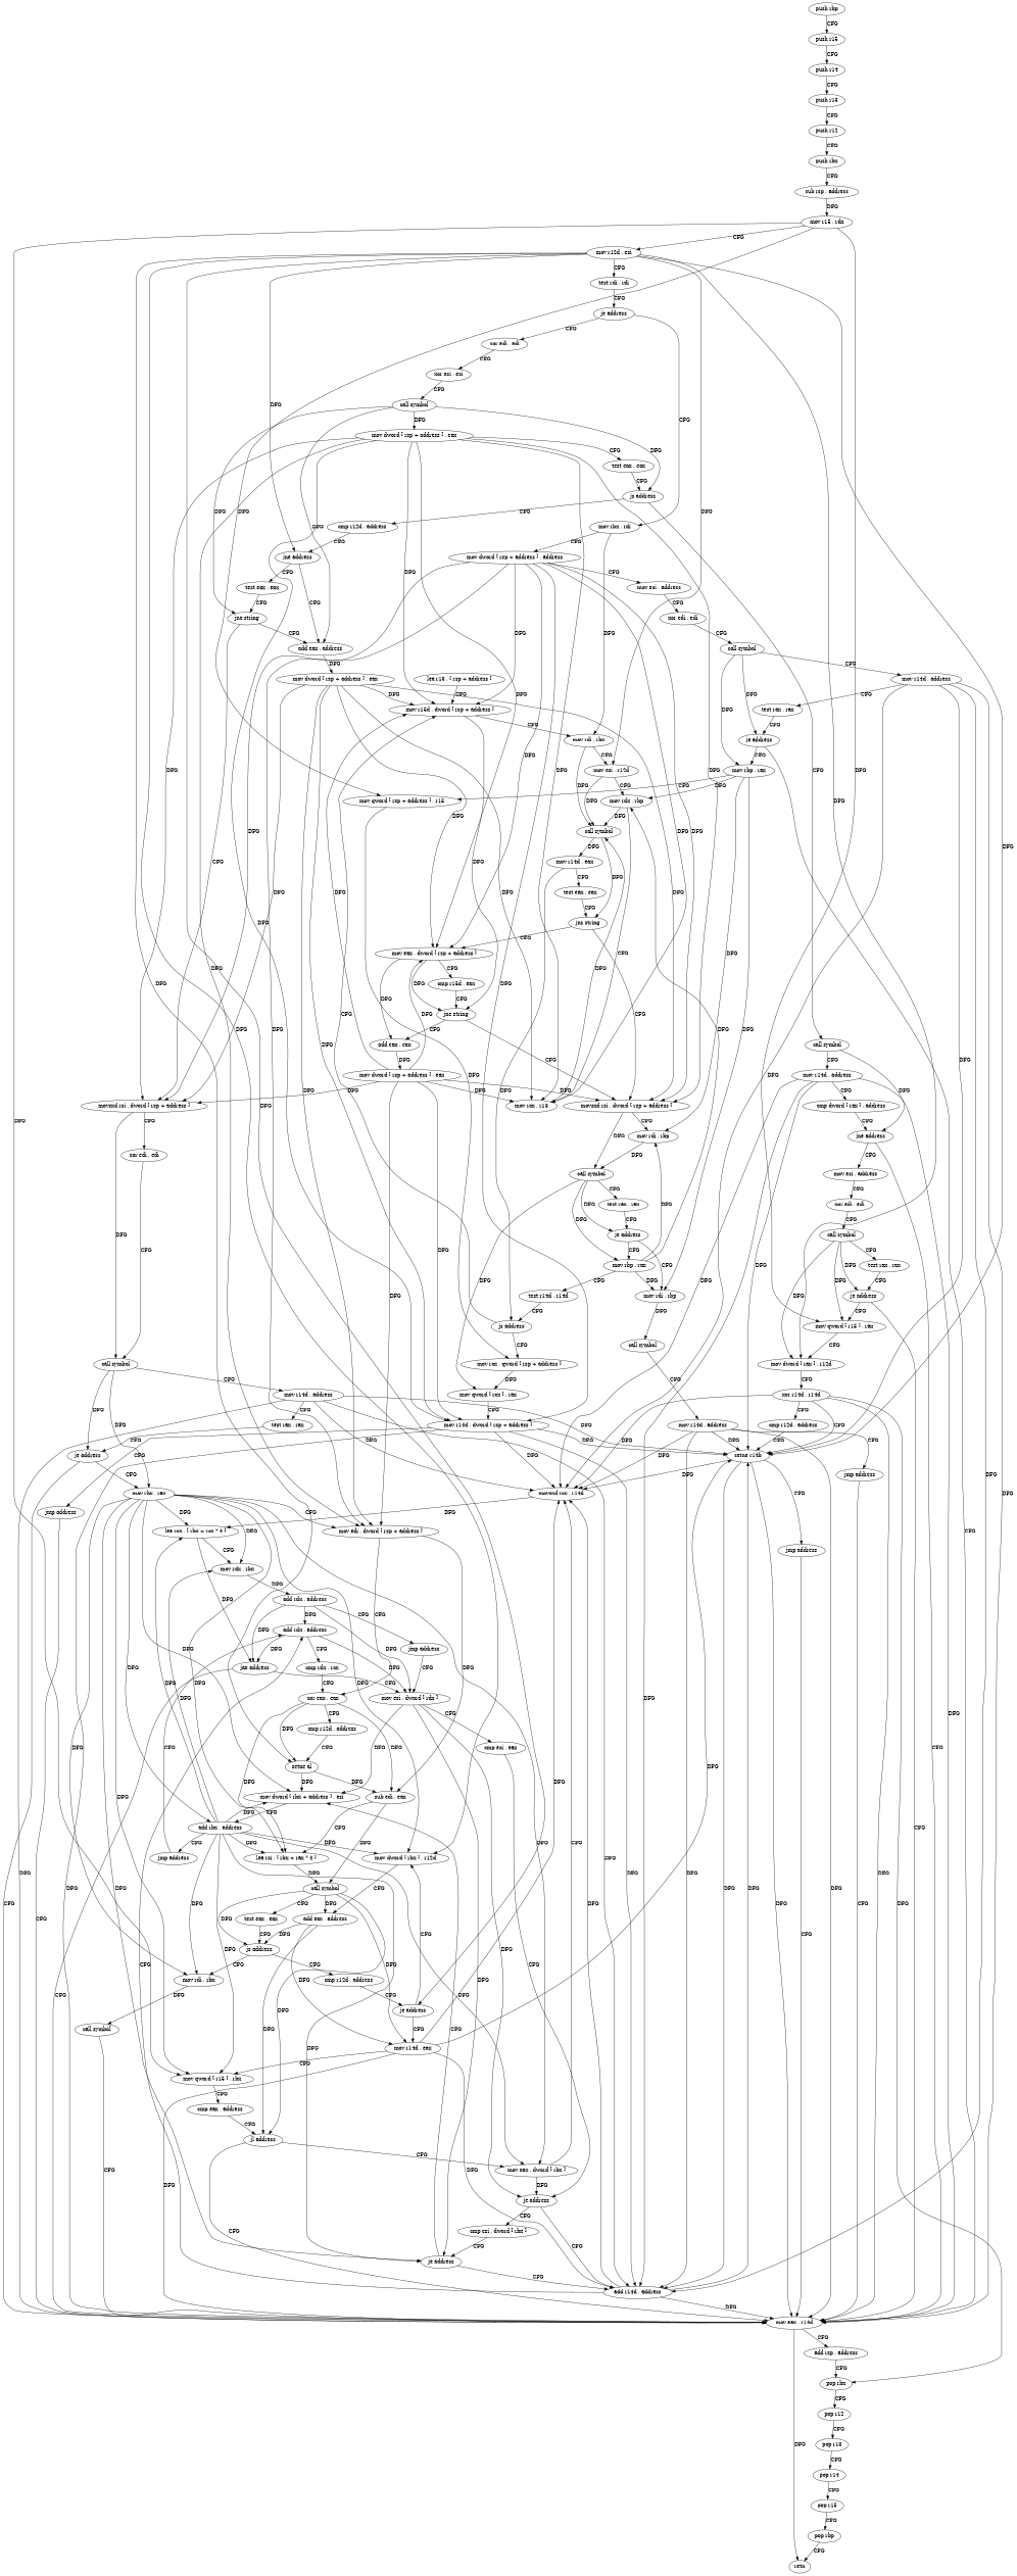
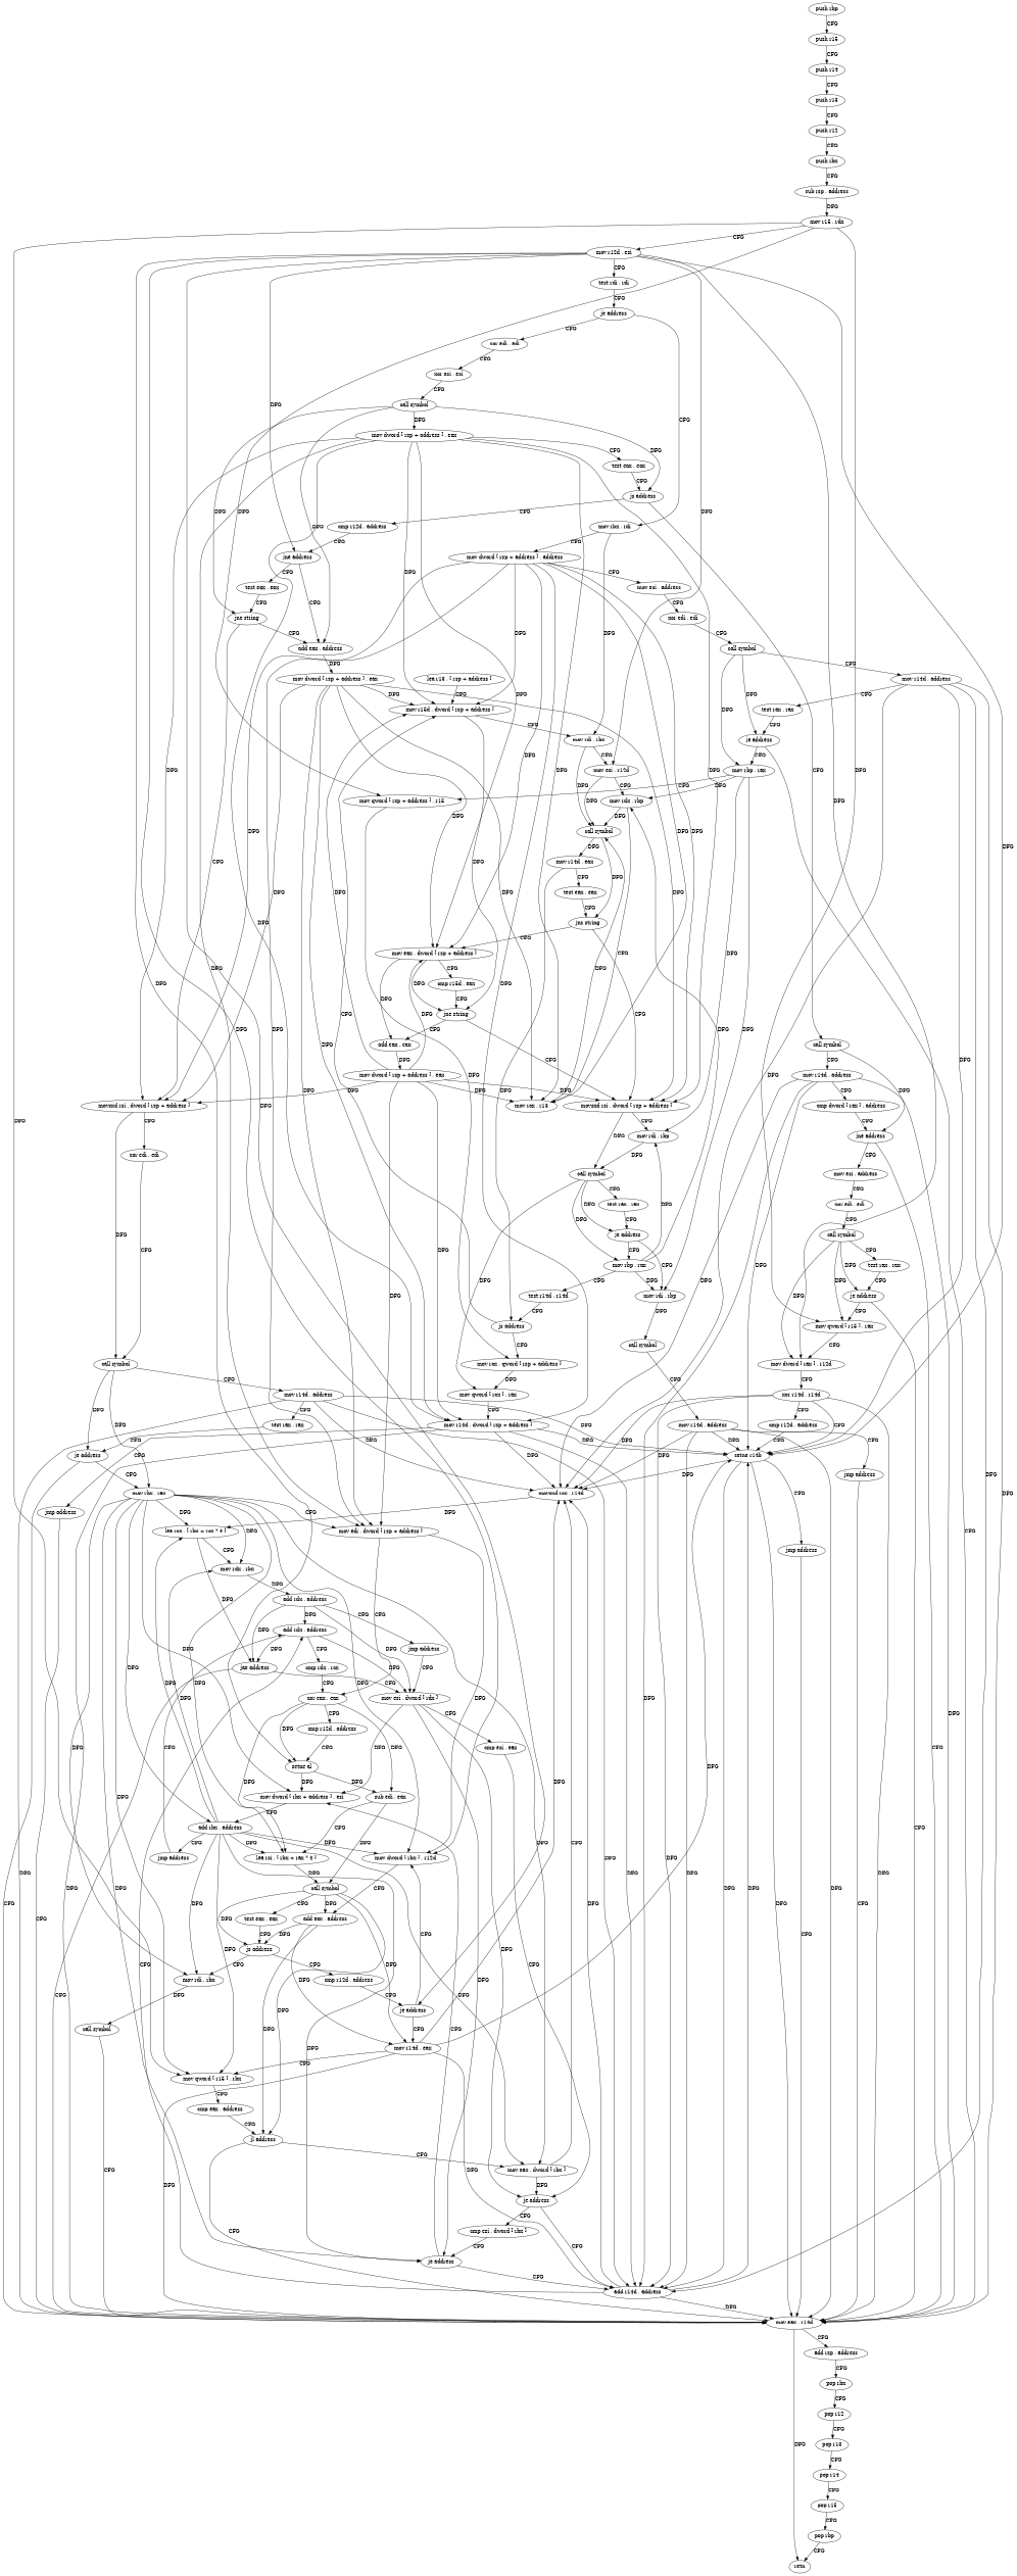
  digraph {
    n1 [label="push rbp"]
    n2 [label="push r15"]
    n3 [label="push r14"]
    n4 [label="push r13"]
    n5 [label="push r12"]
    n6 [label="push rbx"]
    n7 [label="sub rsp , address"]
    n8 [label="mov r15 , rdx"]
    n9 [label="mov r12d , esi"]
    n10 [label="mov qword [ rsp + address ] , r15"]
    n11 [label="mov qword [ r15 ] , rax"]
    n12 [label="mov qword [ r15 ] , rbx"]
    n13 [label="test rdi , rdi"]
    n14 [label="jne address"]
    n15 [label="mov dword [ rax ] , r12d"]
    n16 [label="setne r14b"]
    n17 [label="setne al"]
    n18 [label="je address"]
    n19 [label="mov dword [ rbx ] , r12d"]
    n20 [label="mov esi , r12d"]
    n21 [label="mov rcx , qword [ rsp + address ]"]
    n22 [label="cmp eax , address"]
    n23 [label="je address"]
    n24 [label="add eax , address"]
    n25 [label="test eax , eax"]
    n26 [label="xor r14d , r14d"]
    n27 [label="mov eax , r14d"]
    n28 [label="movsxd rcx , r14d"]
    n29 [label="add r14d , address"]
    n30 [label="jmp address"]
    n31 [label="mov dword [ rbx + address ] , esi"]
    n32 [label="sub edi , eax"]
    n33 [label="mov r14d , eax"]
    n34 [label="add eax , address"]
    n35 [label="mov rdx , rbp"]
    n36 [label="call symbol"]
    n37 [label="xor edi , edi"]
    n38 [label="mov rbx , rdi"]
    n39 [label="xor esi , esi"]
    n40 [label="mov dword [ rsp + address ] , address"]
    n41 [label="mov rdi , rbx"]
    n42 [label="call symbol"]
    n43 [label="mov r15d , dword [ rsp + address ]"]
    n44 [label="movsxd rsi , dword [ rsp + address ]"]
    n45 [label="movsxd rsi , dword [ rsp + address ]"]
    n46 [label="mov eax , dword [ rsp + address ]"]
    n47 [label="mov edi , dword [ rsp + address ]"]
    n48 [label="mov rcx , r13"]
    n49 [label="mov r14d , dword [ rsp + address ]"]
    n50 [label="mov esi , address"]
    n51 [label="mov dword [ rsp + address ] , eax"]
    n52 [label="js address"]
    n53 [label="jne string"]
    n54 [label="test eax , eax"]
    n55 [label="call symbol"]
    n56 [label="cmp r12d , address"]
    n57 [label="mov dword [ rsp + address ] , eax"]
    n58 [label="jne string"]
    n59 [label="xor edi , edi"]
    n60 [label="call symbol"]
    n61 [label="mov rdi , rbp"]
    n62 [label="call symbol"]
    n63 [label="cmp r15d , eax"]
    n64 [label="add eax , eax"]
    n65 [label="xor eax , eax"]
    n66 [label="jmp address"]
    n67 [label="mov r14d , address"]
    n68 [label="jne address"]
    n69 [label="cmp dword [ rax ] , address"]
    n70 [label="mov esi , address"]
    n71 [label="xor edi , edi"]
    n72 [label="call symbol"]
    n73 [label="mov r14d , address"]
    n74 [label="je address"]
    n75 [label="mov rbp , rax"]
    n76 [label="test rax , rax"]
    n77 [label="mov rdi , rbp"]
    n78 [label="add rsp , address"]
    n79 [label=retn]
    n80 [label="lea rcx , [ rbx + rcx * 4 ]"]
    n81 [label="add rdx , address"]
    n82 [label="pop rbx"]
    n83 [label="call symbol"]
    n84 [label="xor edi , edi"]
    n85 [label="call symbol"]
    n86 [label="pop r12"]
    n87 [label="pop r13"]
    n88 [label="pop r14"]
    n89 [label="pop r15"]
    n90 [label="pop rbp"]
    n91 [label="lea r13 , [ rsp + address ]"]
    n92 [label="mov qword [ rcx ] , rax"]
    n93 [label="test rax , rax"]
    n94 [label="je address"]
    n95 [label="mov rbx , rax"]
    n96 [label="mov r14d , address"]
    n97 [label="je address"]
    n98 [label="test rax , rax"]
    n99 [label="je address"]
    n100 [label="mov rbp , rax"]
    n101 [label="test r14d , r14d"]
    n102 [label="mov r14d , address"]
    n103 [label="js address"]
    n104 [label="mov dword [ rsp + address ] , eax"]
    n105 [label="cmp r12d , address"]
    n106 [label="lea rsi , [ rbx + rax * 4 ]"]
    n107 [label="mov rdi , rbx"]
    n108 [label="mov eax , dword [ rbx ]"]
    n109 [label="mov rdx , rbx"]
    n110 [label="je address"]
    n111 [label="add rbx , address"]
    n112 [label="call symbol"]
    n113 [label="call symbol"]
    n114 [label="je address"]
    n115 [label="jae address"]
    n116 [label="add rdx , address"]
    n117 [label="jmp address"]
    n118 [label="cmp r12d , address"]
    n119 [label="test eax , eax"]
    n120 [label="js address"]
    n121 [label="jl address"]
    n122 [label="cmp r12d , address"]
    n123 [label="test rax , rax"]
    n124 [label="jmp address"]
    n125 [label="mov r14d , eax"]
    n126 [label="jns string"]
    n127 [label="test eax , eax"]
    n128 [label="cmp esi , dword [ rbx ]"]
    n129 [label="mov esi , dword [ rdx ]"]
    n130 [label="jmp address"]
    n131 [label="cmp esi , eax"]
    n132 [label="cmp rdx , rcx"]
    n1 -> n2 [label=CFG]
    n2 -> n3 [label=CFG]
    n3 -> n4 [label=CFG]
    n4 -> n5 [label=CFG]
    n5 -> n6 [label=CFG]
    n6 -> n7 [label=CFG]
    n7 -> n8 [label=DFG]
    n8 -> n9 [label=CFG]
    n8 -> n10 [label=DFG]
    n8 -> n11 [label=DFG]
    n8 -> n12 [label=DFG]
    n9 -> n13 [label=CFG]
    n9 -> n14 [label=DFG]
    n9 -> n15 [label=DFG]
    n9 -> n16 [label=DFG]
    n9 -> n17 [label=DFG]
    n9 -> n18 [label=DFG]
    n9 -> n19 [label=DFG]
    n9 -> n20 [label=DFG]
    n10 -> n21 [label=DFG]
    n11 -> n15 [label=CFG]
    n12 -> n22 [label=CFG]
    n13 -> n23 [label=CFG]
    n14 -> n24 [label=CFG]
    n14 -> n25 [label=CFG]
    n15 -> n26 [label=CFG]
    n16 -> n27 [label=DFG]
    n16 -> n28 [label=DFG]
    n16 -> n29 [label=DFG]
    n16 -> n30 [label=CFG]
    n17 -> n31 [label=DFG]
    n17 -> n32 [label=DFG]
    n18 -> n19 [label=CFG]
    n18 -> n33 [label=CFG]
    n19 -> n34 [label=CFG]
    n20 -> n35 [label=CFG]
    n20 -> n36 [label=DFG]
    n21 -> n92 [label=DFG]
    n22 -> n121 [label=CFG]
    n23 -> n37 [label=CFG]
    n23 -> n38 [label=CFG]
    n24 -> n57 [label=DFG]
    n25 -> n53 [label=CFG]
    n26 -> n16 [label=CFG]
    n26 -> n27 [label=DFG]
    n26 -> n28 [label=DFG]
-   n26 -> n82 [label=DFG]
+   n26 -> n29 [label=DFG]
    n26 -> n105 [label=CFG]
    n27 -> n78 [label=CFG]
    n27 -> n79 [label=DFG]
    n28 -> n80 [label=DFG]
    n29 -> n16 [label=DFG]
    n29 -> n27 [label=DFG]
    n29 -> n28 [label=DFG]
    n29 -> n81 [label=CFG]
    n30 -> n27 [label=CFG]
    n31 -> n111 [label=CFG]
    n32 -> n106 [label=CFG]
    n32 -> n112 [label=DFG]
    n33 -> n12 [label=CFG]
    n33 -> n16 [label=DFG]
    n33 -> n27 [label=DFG]
    n33 -> n28 [label=DFG]
    n33 -> n29 [label=DFG]
    n34 -> n33 [label=DFG]
    n34 -> n120 [label=DFG]
    n34 -> n121 [label=DFG]
    n35 -> n36 [label=DFG]
    n35 -> n48 [label=CFG]
    n36 -> n125 [label=DFG]
    n36 -> n126 [label=DFG]
    n37 -> n39 [label=CFG]
    n38 -> n40 [label=CFG]
    n38 -> n41 [label=DFG]
    n39 -> n42 [label=CFG]
    n40 -> n43 [label=DFG]
    n40 -> n44 [label=DFG]
    n40 -> n45 [label=DFG]
    n40 -> n46 [label=DFG]
    n40 -> n47 [label=DFG]
    n40 -> n48 [label=DFG]
    n40 -> n49 [label=DFG]
    n40 -> n50 [label=CFG]
    n41 -> n20 [label=CFG]
    n41 -> n36 [label=DFG]
    n42 -> n24 [label=DFG]
    n42 -> n51 [label=DFG]
    n42 -> n52 [label=DFG]
    n42 -> n53 [label=DFG]
    n43 -> n41 [label=CFG]
    n43 -> n58 [label=DFG]
    n44 -> n59 [label=CFG]
    n44 -> n60 [label=DFG]
    n45 -> n61 [label=CFG]
    n45 -> n62 [label=DFG]
    n46 -> n58 [label=DFG]
    n46 -> n63 [label=CFG]
    n46 -> n64 [label=DFG]
-   n47 -> n32 [label=DFG]
+   n47 -> n19 [label=DFG]
    n47 -> n65 [label=CFG]
    n48 -> n36 [label=DFG]
    n49 -> n16 [label=DFG]
    n49 -> n27 [label=DFG]
    n49 -> n28 [label=DFG]
    n49 -> n29 [label=DFG]
    n49 -> n66 [label=CFG]
    n50 -> n71 [label=CFG]
    n51 -> n43 [label=DFG]
    n51 -> n44 [label=DFG]
    n51 -> n45 [label=DFG]
    n51 -> n46 [label=DFG]
    n51 -> n47 [label=DFG]
    n51 -> n48 [label=DFG]
    n51 -> n49 [label=DFG]
    n51 -> n54 [label=CFG]
    n52 -> n55 [label=CFG]
    n52 -> n56 [label=CFG]
    n53 -> n24 [label=CFG]
    n53 -> n44 [label=CFG]
    n54 -> n52 [label=CFG]
    n55 -> n67 [label=CFG]
    n55 -> n68 [label=DFG]
    n56 -> n14 [label=CFG]
    n57 -> n43 [label=DFG]
    n57 -> n44 [label=DFG]
    n57 -> n45 [label=DFG]
    n57 -> n46 [label=DFG]
    n57 -> n47 [label=DFG]
    n57 -> n48 [label=DFG]
    n57 -> n49 [label=DFG]
    n58 -> n45 [label=CFG]
    n58 -> n64 [label=CFG]
    n59 -> n60 [label=CFG]
    n60 -> n95 [label=DFG]
    n60 -> n96 [label=CFG]
    n60 -> n97 [label=DFG]
    n61 -> n62 [label=DFG]
    n62 -> n92 [label=DFG]
    n62 -> n98 [label=CFG]
    n62 -> n99 [label=DFG]
    n62 -> n100 [label=DFG]
    n63 -> n58 [label=CFG]
    n64 -> n104 [label=DFG]
    n65 -> n17 [label=DFG]
    n65 -> n32 [label=DFG]
    n65 -> n106 [label=DFG]
    n65 -> n118 [label=CFG]
    n66 -> n27 [label=CFG]
    n67 -> n16 [label=DFG]
    n67 -> n27 [label=DFG]
    n67 -> n28 [label=DFG]
    n67 -> n29 [label=DFG]
    n67 -> n69 [label=CFG]
    n68 -> n27 [label=CFG]
    n68 -> n70 [label=CFG]
    n69 -> n68 [label=CFG]
    n70 -> n84 [label=CFG]
    n71 -> n72 [label=CFG]
    n72 -> n73 [label=CFG]
    n72 -> n74 [label=DFG]
    n72 -> n75 [label=DFG]
    n73 -> n16 [label=DFG]
    n73 -> n27 [label=DFG]
    n73 -> n28 [label=DFG]
    n73 -> n29 [label=DFG]
    n73 -> n76 [label=CFG]
    n74 -> n27 [label=CFG]
    n74 -> n75 [label=CFG]
    n75 -> n10 [label=CFG]
    n75 -> n35 [label=DFG]
    n75 -> n61 [label=DFG]
    n75 -> n77 [label=DFG]
    n76 -> n74 [label=CFG]
    n77 -> n83 [label=DFG]
    n78 -> n82 [label=CFG]
    n80 -> n109 [label=CFG]
    n80 -> n115 [label=DFG]
    n81 -> n115 [label=DFG]
    n81 -> n129 [label=DFG]
    n81 -> n132 [label=CFG]
    n82 -> n86 [label=CFG]
    n83 -> n102 [label=CFG]
    n84 -> n85 [label=CFG]
    n85 -> n11 [label=DFG]
    n85 -> n15 [label=DFG]
    n85 -> n93 [label=CFG]
    n85 -> n94 [label=DFG]
    n86 -> n87 [label=CFG]
    n87 -> n88 [label=CFG]
    n88 -> n89 [label=CFG]
    n89 -> n90 [label=CFG]
    n90 -> n79 [label=CFG]
    n91 -> n43 [label=CFG]
    n92 -> n49 [label=CFG]
    n93 -> n94 [label=CFG]
    n94 -> n11 [label=CFG]
    n94 -> n27 [label=CFG]
    n95 -> n12 [label=DFG]
    n95 -> n19 [label=DFG]
    n95 -> n31 [label=DFG]
    n95 -> n47 [label=CFG]
    n95 -> n80 [label=DFG]
    n95 -> n106 [label=DFG]
    n95 -> n107 [label=DFG]
    n95 -> n108 [label=DFG]
    n95 -> n109 [label=DFG]
    n95 -> n110 [label=DFG]
    n95 -> n111 [label=DFG]
    n96 -> n16 [label=DFG]
    n96 -> n27 [label=DFG]
    n96 -> n28 [label=DFG]
    n96 -> n29 [label=DFG]
    n96 -> n123 [label=CFG]
    n97 -> n27 [label=CFG]
    n97 -> n95 [label=CFG]
    n98 -> n99 [label=CFG]
    n99 -> n77 [label=CFG]
    n99 -> n100 [label=CFG]
    n100 -> n35 [label=DFG]
    n100 -> n61 [label=DFG]
    n100 -> n77 [label=DFG]
    n100 -> n101 [label=CFG]
    n101 -> n103 [label=CFG]
    n102 -> n16 [label=DFG]
    n102 -> n27 [label=DFG]
    n102 -> n28 [label=DFG]
    n102 -> n29 [label=DFG]
    n102 -> n124 [label=CFG]
    n103 -> n21 [label=CFG]
    n103 -> n43 [label=CFG]
    n104 -> n43 [label=DFG]
    n104 -> n44 [label=DFG]
    n104 -> n45 [label=DFG]
    n104 -> n46 [label=DFG]
    n104 -> n47 [label=DFG]
    n104 -> n48 [label=DFG]
    n104 -> n49 [label=DFG]
    n105 -> n16 [label=CFG]
    n106 -> n112 [label=DFG]
    n107 -> n113 [label=DFG]
    n108 -> n28 [label=CFG]
    n108 -> n114 [label=DFG]
    n109 -> n116 [label=DFG]
    n110 -> n29 [label=CFG]
    n110 -> n31 [label=CFG]
    n111 -> n12 [label=DFG]
    n111 -> n19 [label=DFG]
-   n111 -> n31 [label=DFG]
    n111 -> n80 [label=DFG]
    n111 -> n106 [label=DFG]
    n111 -> n107 [label=DFG]
    n111 -> n108 [label=DFG]
    n111 -> n109 [label=DFG]
    n111 -> n110 [label=DFG]
    n111 -> n117 [label=CFG]
    n112 -> n33 [label=DFG]
    n112 -> n34 [label=DFG]
    n112 -> n119 [label=CFG]
    n112 -> n120 [label=DFG]
    n112 -> n121 [label=DFG]
    n113 -> n27 [label=CFG]
    n114 -> n29 [label=CFG]
    n114 -> n128 [label=CFG]
    n115 -> n27 [label=CFG]
    n115 -> n129 [label=CFG]
    n116 -> n81 [label=DFG]
    n116 -> n115 [label=DFG]
    n116 -> n129 [label=DFG]
    n116 -> n130 [label=CFG]
    n117 -> n81 [label=CFG]
    n118 -> n17 [label=CFG]
    n119 -> n120 [label=CFG]
    n120 -> n107 [label=CFG]
    n120 -> n122 [label=CFG]
    n121 -> n27 [label=CFG]
    n121 -> n108 [label=CFG]
    n122 -> n18 [label=CFG]
    n123 -> n97 [label=CFG]
    n124 -> n27 [label=CFG]
    n125 -> n103 [label=DFG]
    n125 -> n127 [label=CFG]
    n126 -> n45 [label=CFG]
    n126 -> n46 [label=CFG]
    n127 -> n126 [label=CFG]
    n128 -> n110 [label=CFG]
    n129 -> n31 [label=DFG]
    n129 -> n110 [label=DFG]
    n129 -> n114 [label=DFG]
    n129 -> n131 [label=CFG]
    n130 -> n129 [label=CFG]
    n131 -> n114 [label=CFG]
    n132 -> n65 [label=CFG]
  }
